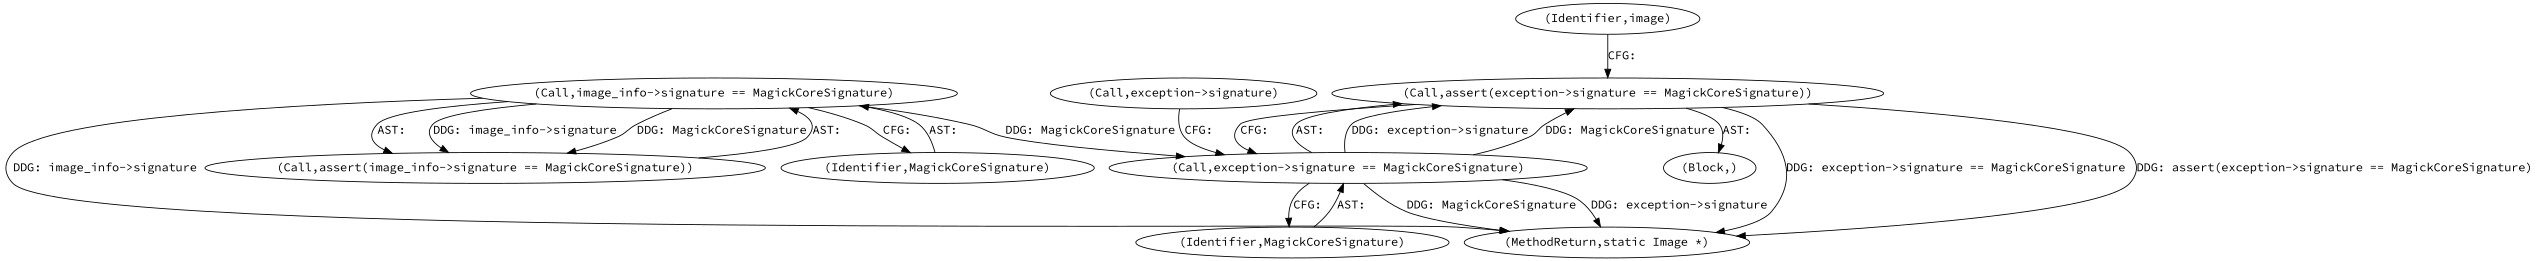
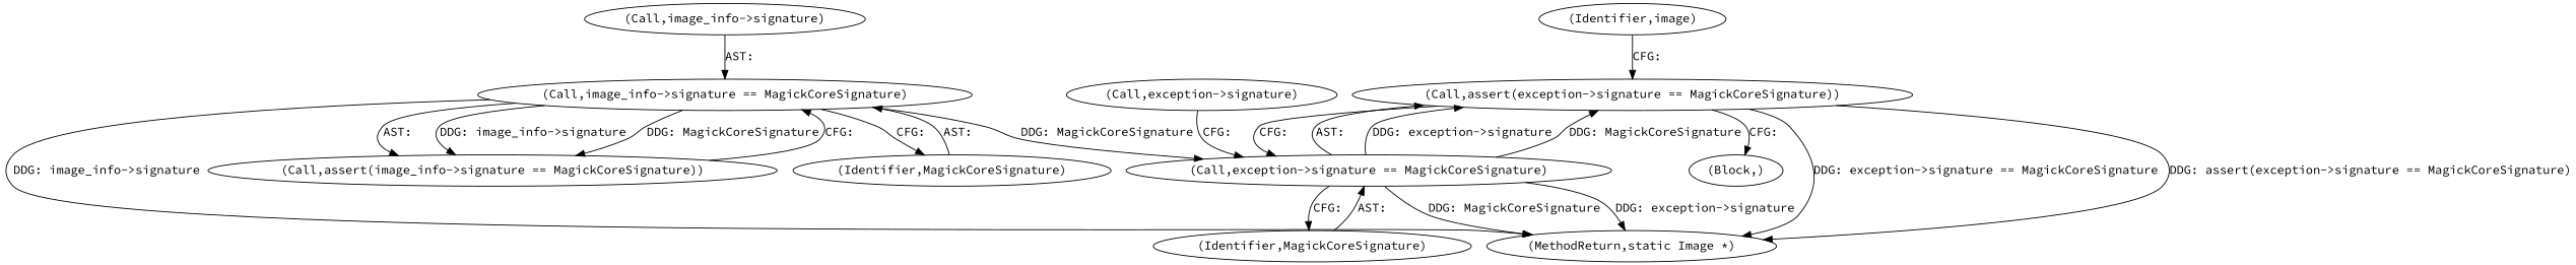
  digraph {
    fontname="Source Code Pro"
    node [fontname="Source Code Pro"]
    edge [fontname="Source Code Pro"]
    n1 [label="(Call,assert(exception->signature == MagickCoreSignature))"]
    n2 [label="(Call,exception->signature == MagickCoreSignature)"]
    n3 [label="(Block,)"]
    n4 [label="(MethodReturn,static Image *)"]
    n5 [label="(Identifier,MagickCoreSignature)"]
    n6 [label="(Call,image_info->signature == MagickCoreSignature)"]
    n7 [label="(Call,assert(image_info->signature == MagickCoreSignature))"]
    n8 [label="(Identifier,MagickCoreSignature)"]
    n9 [label="(Call,exception->signature)"]
+   n10 [label="(Call,image_info->signature)"]
    n11 [label="(Identifier,image)"]
    n1 -> n2 [label="CFG: "]
-   n1 -> n3 [label="AST: "]
+   n1 -> n3 [label="CFG: "]
    n1 -> n4 [label="DDG: exception->signature == MagickCoreSignature"]
    n1 -> n4 [label="DDG: assert(exception->signature == MagickCoreSignature)"]
    n2 -> n1 [label="AST: "]
    n2 -> n1 [label="DDG: exception->signature"]
    n2 -> n1 [label="DDG: MagickCoreSignature"]
    n2 -> n4 [label="DDG: MagickCoreSignature"]
    n2 -> n4 [label="DDG: exception->signature"]
    n2 -> n5 [label="CFG: "]
    n5 -> n2 [label="AST: "]
    n6 -> n2 [label="DDG: MagickCoreSignature"]
    n6 -> n4 [label="DDG: image_info->signature"]
    n6 -> n7 [label="AST: "]
    n6 -> n7 [label="DDG: image_info->signature"]
    n6 -> n7 [label="DDG: MagickCoreSignature"]
    n6 -> n8 [label="CFG: "]
-   n7 -> n6 [label="AST: "]
+   n7 -> n6 [label="CFG: "]
    n8 -> n6 [label="AST: "]
    n9 -> n2 [label="CFG: "]
+   n10 -> n6 [label="AST: "]
    n11 -> n1 [label="CFG: "]
  }
